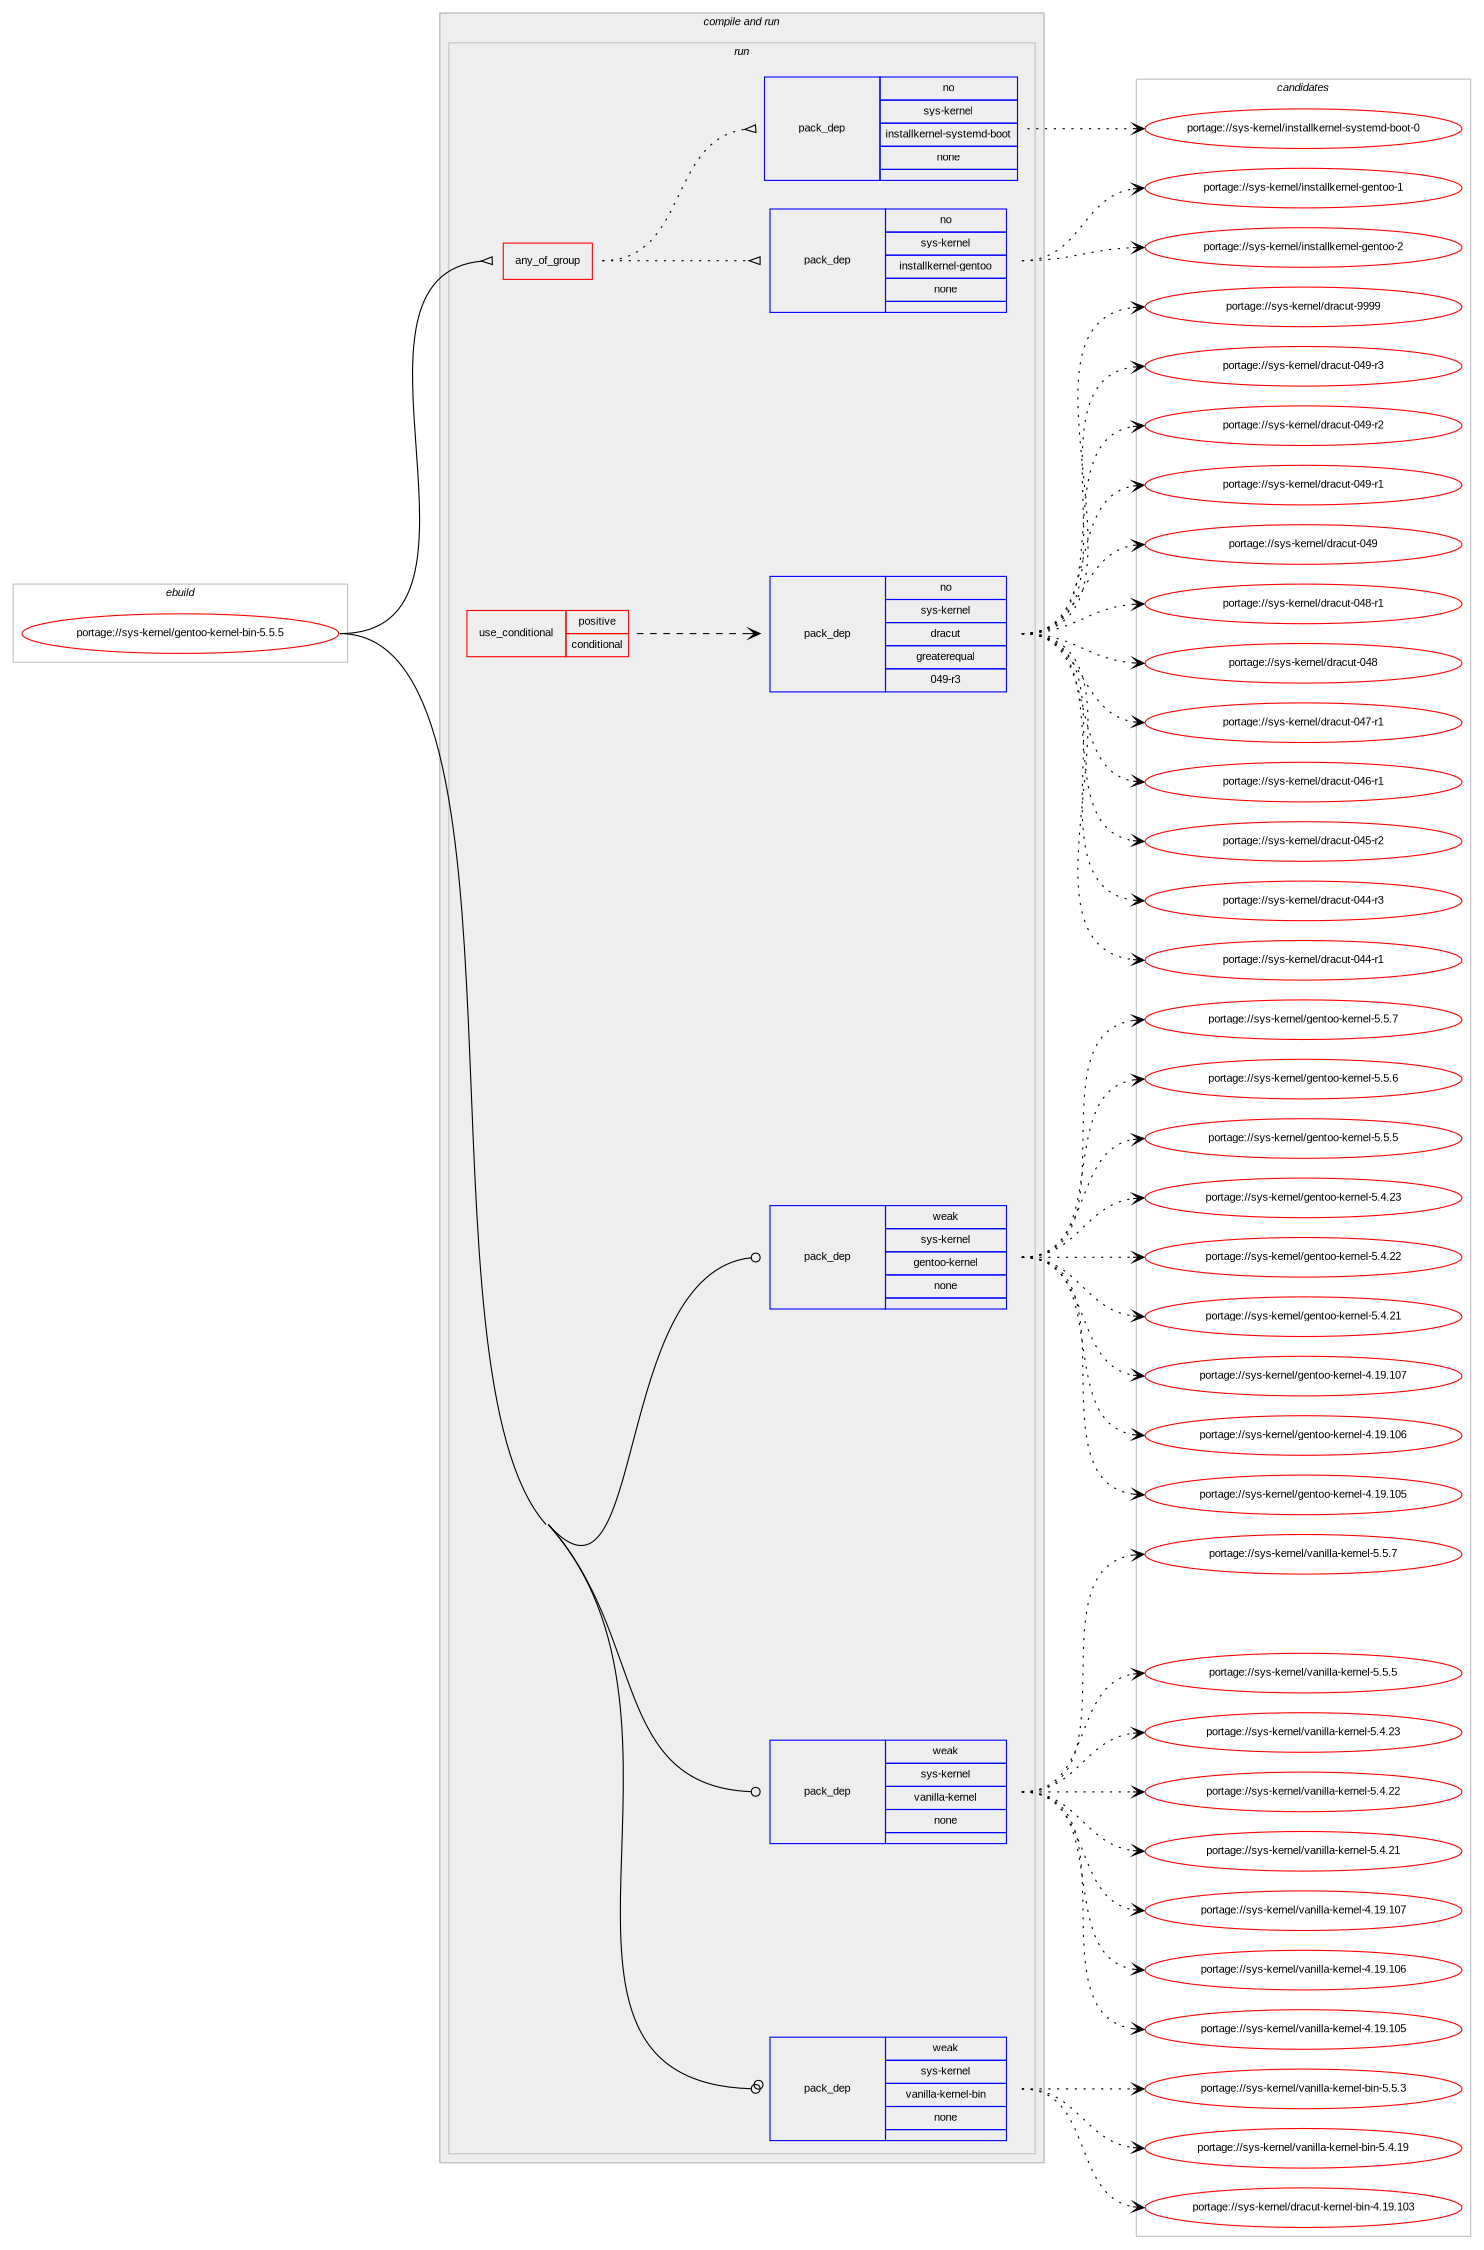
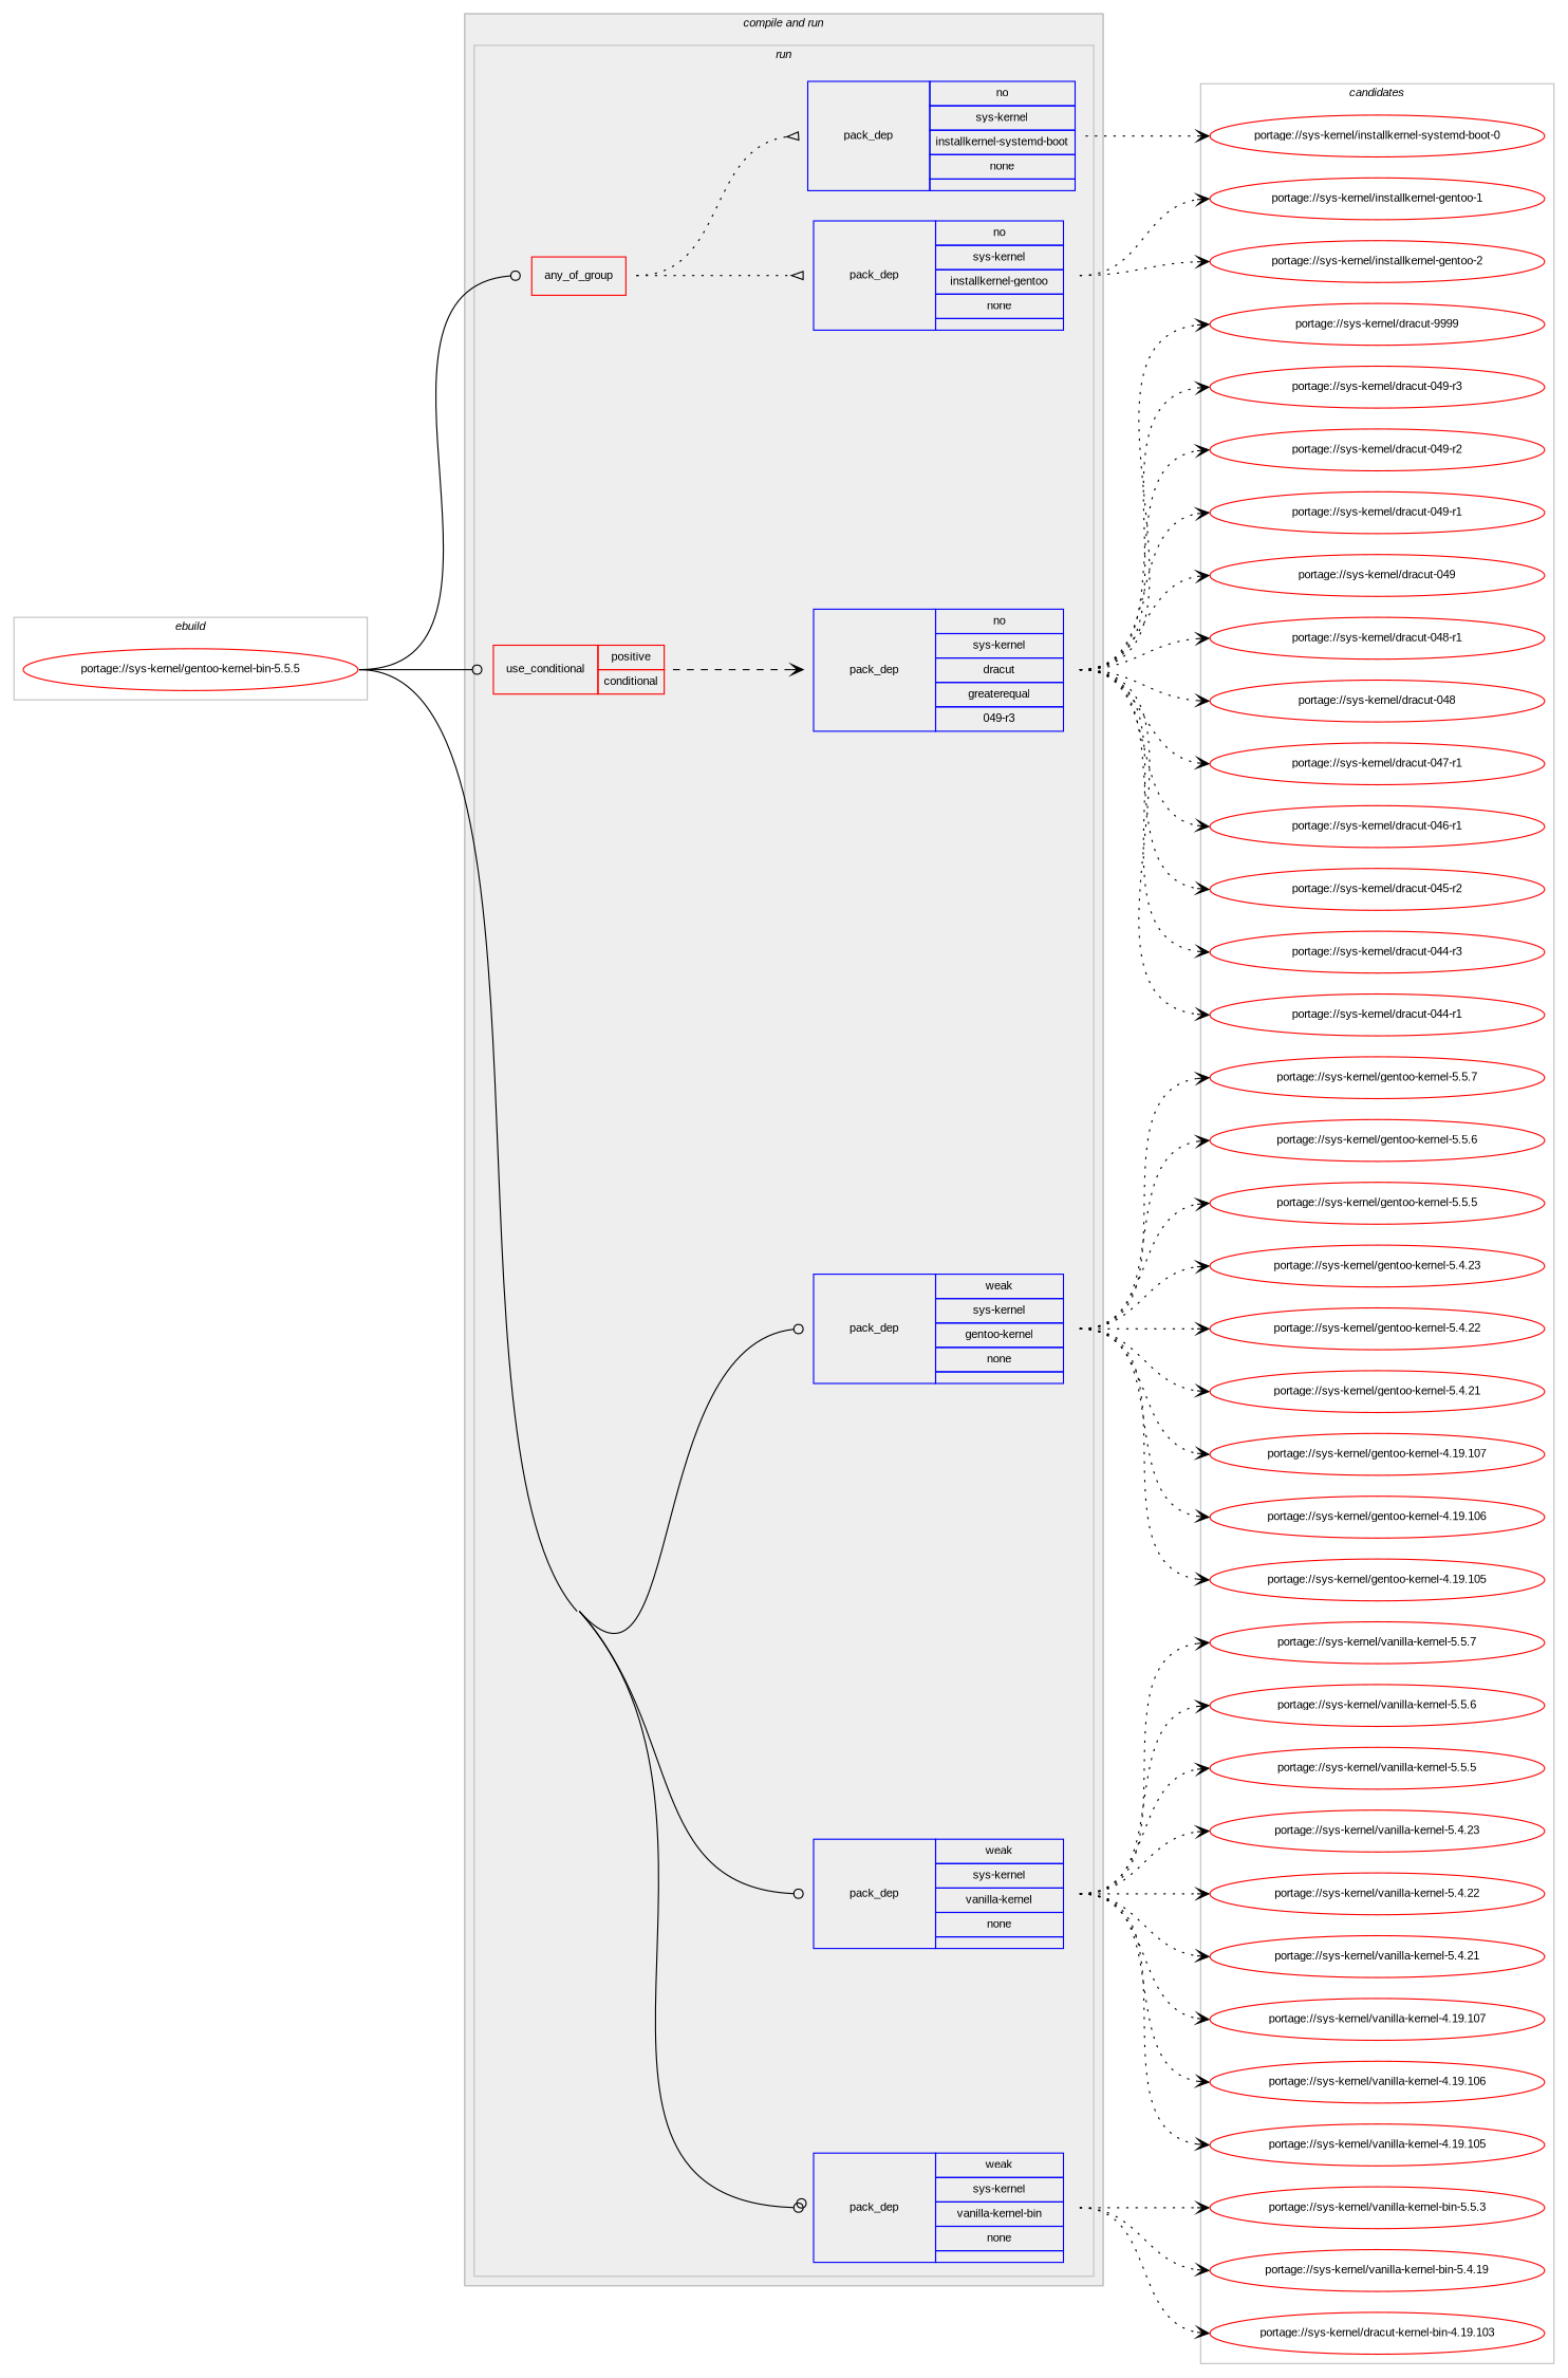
  digraph {
    compound=true
    concentrate=true
    fontname="Liberation Sans"
    fontsize=10
    newrank=true
    rankdir=LR
    ranksep=1.5
    node [color=red fontname="Liberation Sans" fontsize=10]
    edge [arrowhead=vee fontname="Liberation Sans" headport=w style=dotted tailport=e weight=100]
    n1 [label="portage://sys-kernel/gentoo-kernel-bin-5.5.5" width=4]
    n2 [color=blue label=<<TABLE BORDER="0" CELLBORDER="1" CELLSPACING="0" CELLPADDING="4" WIDTH="220"><TR><TD ROWSPAN="6" CELLPADDING="30">pack_dep</TD></TR><TR><TD WIDTH="110">no</TD></TR><TR><TD>sys-kernel</TD></TR><TR><TD>installkernel-gentoo</TD></TR><TR><TD>none</TD></TR><TR><TD></TD></TR></TABLE>> shape=none]
    n3 [color=blue label=<<TABLE BORDER="0" CELLBORDER="1" CELLSPACING="0" CELLPADDING="4" WIDTH="220"><TR><TD ROWSPAN="6" CELLPADDING="30">pack_dep</TD></TR><TR><TD WIDTH="110">no</TD></TR><TR><TD>sys-kernel</TD></TR><TR><TD>installkernel-systemd-boot</TD></TR><TR><TD>none</TD></TR><TR><TD></TD></TR></TABLE>> shape=none]
    n4 [label=<<TABLE BORDER="0" CELLBORDER="1" CELLSPACING="0" CELLPADDING="4"><TR><TD CELLPADDING="10">any_of_group</TD></TR></TABLE>> shape=none]
    n5 [color=blue label=<<TABLE BORDER="0" CELLBORDER="1" CELLSPACING="0" CELLPADDING="4" WIDTH="220"><TR><TD ROWSPAN="6" CELLPADDING="30">pack_dep</TD></TR><TR><TD WIDTH="110">no</TD></TR><TR><TD>sys-kernel</TD></TR><TR><TD>dracut</TD></TR><TR><TD>greaterequal</TD></TR><TR><TD>049-r3</TD></TR></TABLE>> shape=none]
    n6 [label=<<TABLE BORDER="0" CELLBORDER="1" CELLSPACING="0" CELLPADDING="4"><TR><TD ROWSPAN="3" CELLPADDING="10">use_conditional</TD></TR><TR><TD>positive</TD></TR><TR><TD>conditional</TD></TR></TABLE>> shape=none]
    n7 [color=blue label=<<TABLE BORDER="0" CELLBORDER="1" CELLSPACING="0" CELLPADDING="4" WIDTH="220"><TR><TD ROWSPAN="6" CELLPADDING="30">pack_dep</TD></TR><TR><TD WIDTH="110">weak</TD></TR><TR><TD>sys-kernel</TD></TR><TR><TD>gentoo-kernel</TD></TR><TR><TD>none</TD></TR><TR><TD></TD></TR></TABLE>> shape=none]
    n8 [color=blue label=<<TABLE BORDER="0" CELLBORDER="1" CELLSPACING="0" CELLPADDING="4" WIDTH="220"><TR><TD ROWSPAN="6" CELLPADDING="30">pack_dep</TD></TR><TR><TD WIDTH="110">weak</TD></TR><TR><TD>sys-kernel</TD></TR><TR><TD>vanilla-kernel</TD></TR><TR><TD>none</TD></TR><TR><TD></TD></TR></TABLE>> shape=none]
    n9 [color=blue label=<<TABLE BORDER="0" CELLBORDER="1" CELLSPACING="0" CELLPADDING="4" WIDTH="220"><TR><TD ROWSPAN="6" CELLPADDING="30">pack_dep</TD></TR><TR><TD WIDTH="110">weak</TD></TR><TR><TD>sys-kernel</TD></TR><TR><TD>vanilla-kernel-bin</TD></TR><TR><TD>none</TD></TR><TR><TD></TD></TR></TABLE>> shape=none]
    n10 [label="portage://sys-kernel/installkernel-gentoo-2" width=4]
    n11 [label="portage://sys-kernel/installkernel-gentoo-1" width=4]
    n12 [label="portage://sys-kernel/installkernel-systemd-boot-0" width=4]
    n13 [label="portage://sys-kernel/dracut-9999" width=4]
    n14 [label="portage://sys-kernel/dracut-049-r3" width=4]
    n15 [label="portage://sys-kernel/dracut-049-r2" width=4]
    n16 [label="portage://sys-kernel/dracut-049-r1" width=4]
    n17 [label="portage://sys-kernel/dracut-049" width=4]
    n18 [label="portage://sys-kernel/dracut-048-r1" width=4]
    n19 [label="portage://sys-kernel/dracut-048" width=4]
    n20 [label="portage://sys-kernel/dracut-047-r1" width=4]
    n21 [label="portage://sys-kernel/dracut-046-r1" width=4]
    n22 [label="portage://sys-kernel/dracut-045-r2" width=4]
    n23 [label="portage://sys-kernel/dracut-044-r3" width=4]
    n24 [label="portage://sys-kernel/dracut-044-r1" width=4]
    n25 [label="portage://sys-kernel/gentoo-kernel-5.5.7" width=4]
    n26 [label="portage://sys-kernel/gentoo-kernel-5.5.6" width=4]
    n27 [label="portage://sys-kernel/gentoo-kernel-5.5.5" width=4]
    n28 [label="portage://sys-kernel/gentoo-kernel-5.4.23" width=4]
    n29 [label="portage://sys-kernel/gentoo-kernel-5.4.22" width=4]
    n30 [label="portage://sys-kernel/gentoo-kernel-5.4.21" width=4]
    n31 [label="portage://sys-kernel/gentoo-kernel-4.19.107" width=4]
    n32 [label="portage://sys-kernel/gentoo-kernel-4.19.106" width=4]
    n33 [label="portage://sys-kernel/gentoo-kernel-4.19.105" width=4]
    n34 [label="portage://sys-kernel/vanilla-kernel-5.5.7" width=4]
+   n35 [label="portage://sys-kernel/vanilla-kernel-5.5.6" width=4]
    n36 [label="portage://sys-kernel/vanilla-kernel-5.5.5" width=4]
    n37 [label="portage://sys-kernel/vanilla-kernel-5.4.23" width=4]
    n38 [label="portage://sys-kernel/vanilla-kernel-5.4.22" width=4]
    n39 [label="portage://sys-kernel/vanilla-kernel-5.4.21" width=4]
    n40 [label="portage://sys-kernel/vanilla-kernel-4.19.107" width=4]
    n41 [label="portage://sys-kernel/vanilla-kernel-4.19.106" width=4]
    n42 [label="portage://sys-kernel/vanilla-kernel-4.19.105" width=4]
    n43 [label="portage://sys-kernel/vanilla-kernel-bin-5.5.3" width=4]
    n44 [label="portage://sys-kernel/vanilla-kernel-bin-5.4.19" width=4]
    n45 [label="portage://sys-kernel/dracut-kernel-bin-4.19.103" width=4]
    subgraph cluster_1 {
      color=gray
      label=<<i>ebuild</i>>
      rank=same
      n1
    }
    subgraph cluster_2 {
      color=gray
      label=<<i>dependencies</i>>
      subgraph cluster_3 {
        color=gray
        fillcolor="#eeeeee"
        label=<<i>compile</i>>
        style=filled
      }
      subgraph cluster_4 {
        color=gray
        fillcolor="#eeeeee"
        label=<<i>compile and run</i>>
        style=filled
      }
      subgraph cluster_5 {
        color=gray
        fillcolor="#eeeeee"
        label=<<i>run</i>>
        style=filled
        subgraph sub_6 {
          color=gray
          fillcolor="#eeeeee"
          label=<<i>run</i>>
          style=filled
          n4
          subgraph sub_7 {
            color=gray
            fillcolor="#eeeeee"
            label=<<i>run</i>>
            style=filled
            n2
          }
          subgraph sub_8 {
            color=gray
            fillcolor="#eeeeee"
            label=<<i>run</i>>
            style=filled
            n3
          }
        }
        subgraph sub_9 {
          color=gray
          fillcolor="#eeeeee"
          label=<<i>run</i>>
          style=filled
          n6
          subgraph sub_10 {
            color=gray
            fillcolor="#eeeeee"
            label=<<i>run</i>>
            style=filled
            n5
          }
        }
        subgraph sub_11 {
          color=gray
          fillcolor="#eeeeee"
          label=<<i>run</i>>
          style=filled
          n7
        }
        subgraph sub_12 {
          color=gray
          fillcolor="#eeeeee"
          label=<<i>run</i>>
          style=filled
          n8
        }
        subgraph sub_13 {
          color=gray
          fillcolor="#eeeeee"
          label=<<i>run</i>>
          style=filled
          n9
        }
      }
    }
    subgraph cluster_14 {
      color=gray
      label=<<i>candidates</i>>
      rank=same
      subgraph sub_15 {
        color=black
        label=<<i>candidates</i>>
        nodesep=1
        rank=same
        n10
        n11
      }
      subgraph sub_16 {
        color=black
        label=<<i>candidates</i>>
        nodesep=1
        rank=same
        n12
      }
      subgraph sub_17 {
        color=black
        label=<<i>candidates</i>>
        nodesep=1
        rank=same
        n13
        n14
        n15
        n16
        n17
        n18
        n19
        n20
        n21
        n22
        n23
        n24
      }
      subgraph sub_18 {
        color=black
        label=<<i>candidates</i>>
        nodesep=1
        rank=same
        n25
        n26
        n27
        n28
        n29
        n30
        n31
        n32
        n33
      }
      subgraph sub_19 {
        color=black
        label=<<i>candidates</i>>
        nodesep=1
        rank=same
        n34
+       n35
        n36
        n37
        n38
        n39
        n40
        n41
        n42
      }
      subgraph sub_20 {
        color=black
        label=<<i>candidates</i>>
        nodesep=1
        rank=same
        n43
        n44
        n45
      }
    }
-   n1 -> n4 [arrowhead=oinv style=solid weight=20]
+   n1 -> n4 [arrowhead=odot style=solid weight=20]
+   n1 -> n6 [arrowhead=odot style=solid weight=20]
    n1 -> n7 [arrowhead=odot style=solid weight=20]
    n1 -> n8 [arrowhead=odot style=solid weight=20]
    n1 -> n9 [arrowhead=odot style=solid weight=20]
    n2 -> n10
    n2 -> n11
    n3 -> n12
    n4 -> n2 [arrowhead=oinv weight=20]
    n4 -> n3 [arrowhead=oinv weight=20]
    n5 -> n13
    n5 -> n14
    n5 -> n15
    n5 -> n16
    n5 -> n17
    n5 -> n18
    n5 -> n19
    n5 -> n20
    n5 -> n21
    n5 -> n22
    n5 -> n23
    n5 -> n24
    n6 -> n5 [style=dashed weight=20]
    n7 -> n25
    n7 -> n26
    n7 -> n27
    n7 -> n28
    n7 -> n29
    n7 -> n30
    n7 -> n31
    n7 -> n32
    n7 -> n33
    n8 -> n34
+   n8 -> n35
    n8 -> n36
    n8 -> n37
    n8 -> n38
    n8 -> n39
    n8 -> n40
    n8 -> n41
    n8 -> n42
    n9 -> n43
    n9 -> n44
    n9 -> n45
  }
